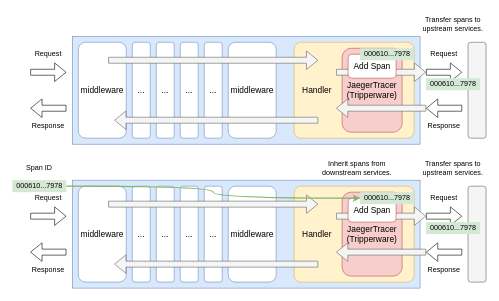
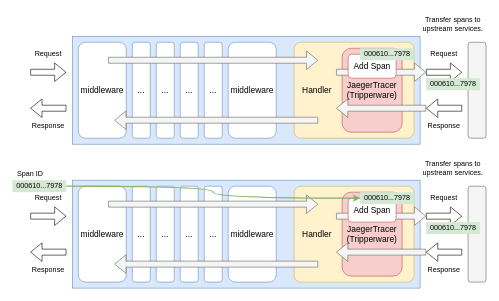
  <mxCell id="0" />
  <mxCell id="1" parent="0" />
  <mxCell id="2" value="" style="rounded=0;whiteSpace=wrap;html=1;fillColor=#dae8fc;strokeColor=#6c8ebf;shadow=0;" parent="1" vertex="1"><mxGeometry x="120" y="60" width="580" height="180" as="geometry" /></mxCell>
  <mxCell id="3" value="&amp;nbsp; &amp;nbsp;Handler" style="rounded=1;whiteSpace=wrap;html=1;fontSize=14;strokeColor=#d6b656;fillColor=#fff2cc;arcSize=7;align=left;" parent="1" vertex="1"><mxGeometry x="490" y="70" width="200" height="160" as="geometry" /></mxCell>
  <mxCell id="4" value="middleware" style="rounded=1;whiteSpace=wrap;html=1;fontSize=14;strokeColor=#6c8ebf;fillColor=default;" parent="1" vertex="1"><mxGeometry x="130" y="70" width="80" height="160" as="geometry" /></mxCell>
  <mxCell id="5" value="..." style="rounded=1;whiteSpace=wrap;html=1;fontSize=14;strokeColor=#6c8ebf;fillColor=default;" parent="1" vertex="1"><mxGeometry x="220" y="70" width="30" height="160" as="geometry" /></mxCell>
  <mxCell id="6" value="..." style="rounded=1;whiteSpace=wrap;html=1;fontSize=14;strokeColor=#6c8ebf;fillColor=default;" parent="1" vertex="1"><mxGeometry x="260" y="70" width="30" height="160" as="geometry" /></mxCell>
  <mxCell id="7" value="middleware" style="rounded=1;whiteSpace=wrap;html=1;fontSize=14;strokeColor=#6c8ebf;fillColor=default;" parent="1" vertex="1"><mxGeometry x="380" y="70" width="80" height="160" as="geometry" /></mxCell>
  <mxCell id="8" value="..." style="rounded=1;whiteSpace=wrap;html=1;fontSize=14;strokeColor=#6c8ebf;fillColor=default;" parent="1" vertex="1"><mxGeometry x="340" y="70" width="30" height="160" as="geometry" /></mxCell>
  <mxCell id="9" value="..." style="rounded=1;whiteSpace=wrap;html=1;fontSize=14;strokeColor=#6c8ebf;fillColor=default;" parent="1" vertex="1"><mxGeometry x="300" y="70" width="30" height="160" as="geometry" /></mxCell>
  <mxCell id="10" value="" style="shape=flexArrow;endArrow=classic;html=1;" parent="1" edge="1"><mxGeometry width="50" height="50" relative="1" as="geometry"><mxPoint x="50" y="120" as="sourcePoint" /><mxPoint x="110" y="120" as="targetPoint" /></mxGeometry></mxCell>
  <mxCell id="11" value="Request" style="text;html=1;strokeColor=none;fillColor=none;align=center;verticalAlign=middle;whiteSpace=wrap;rounded=0;" parent="1" vertex="1"><mxGeometry x="50" y="80" width="60" height="20" as="geometry" /></mxCell>
  <mxCell id="12" value="" style="shape=flexArrow;endArrow=classic;html=1;" parent="1" edge="1"><mxGeometry width="50" height="50" relative="1" as="geometry"><mxPoint x="110" y="180" as="sourcePoint" /><mxPoint x="50" y="180" as="targetPoint" /></mxGeometry></mxCell>
  <mxCell id="13" value="Response" style="text;html=1;strokeColor=none;fillColor=none;align=center;verticalAlign=middle;whiteSpace=wrap;rounded=0;" parent="1" vertex="1"><mxGeometry x="50" y="200" width="60" height="20" as="geometry" /></mxCell>
  <mxCell id="14" value="" style="shape=flexArrow;endArrow=classic;html=1;fillColor=#f5f5f5;strokeColor=#666666;" parent="1" edge="1"><mxGeometry width="50" height="50" relative="1" as="geometry"><mxPoint x="180" y="100" as="sourcePoint" /><mxPoint x="530" y="100" as="targetPoint" /></mxGeometry></mxCell>
  <mxCell id="15" value="" style="shape=flexArrow;endArrow=classic;html=1;fillColor=#f5f5f5;strokeColor=#666666;" parent="1" edge="1"><mxGeometry width="50" height="50" relative="1" as="geometry"><mxPoint x="530" y="200" as="sourcePoint" /><mxPoint x="190" y="200" as="targetPoint" /></mxGeometry></mxCell>
  <mxCell id="16" value="" style="edgeStyle=none;html=1;" parent="1" edge="1"><mxGeometry relative="1" as="geometry"><mxPoint x="312" y="280" as="targetPoint" /></mxGeometry></mxCell>
  <mxCell id="17" value="" style="shape=flexArrow;endArrow=classic;html=1;" parent="1" edge="1"><mxGeometry width="50" height="50" relative="1" as="geometry"><mxPoint x="50" y="360" as="sourcePoint" /><mxPoint x="110" y="360" as="targetPoint" /></mxGeometry></mxCell>
  <mxCell id="18" value="Request" style="text;html=1;strokeColor=none;fillColor=none;align=center;verticalAlign=middle;whiteSpace=wrap;rounded=0;" parent="1" vertex="1"><mxGeometry x="50" y="320" width="60" height="20" as="geometry" /></mxCell>
  <mxCell id="19" value="" style="shape=flexArrow;endArrow=classic;html=1;" parent="1" edge="1"><mxGeometry width="50" height="50" relative="1" as="geometry"><mxPoint x="110" y="420" as="sourcePoint" /><mxPoint x="50" y="420" as="targetPoint" /></mxGeometry></mxCell>
  <mxCell id="20" value="Response" style="text;html=1;strokeColor=none;fillColor=none;align=center;verticalAlign=middle;whiteSpace=wrap;rounded=0;" parent="1" vertex="1"><mxGeometry x="50" y="440" width="60" height="20" as="geometry" /></mxCell>
  <mxCell id="21" value="000610...7978" style="text;strokeColor=none;fillColor=#d5e8d4;align=center;verticalAlign=middle;rounded=0;fontStyle=0;html=1;" parent="1" vertex="1"><mxGeometry x="20" y="300" width="90" height="20" as="geometry" /></mxCell>
  <mxCell id="22" value="" style="shape=flexArrow;endArrow=classic;html=1;" parent="1" edge="1"><mxGeometry width="50" height="50" relative="1" as="geometry"><mxPoint x="710" y="120" as="sourcePoint" /><mxPoint x="770" y="120" as="targetPoint" /></mxGeometry></mxCell>
  <mxCell id="23" value="Request" style="text;html=1;strokeColor=none;fillColor=none;align=center;verticalAlign=middle;whiteSpace=wrap;rounded=0;" parent="1" vertex="1"><mxGeometry x="710" y="80" width="60" height="20" as="geometry" /></mxCell>
  <mxCell id="24" value="" style="shape=flexArrow;endArrow=classic;html=1;" parent="1" edge="1"><mxGeometry width="50" height="50" relative="1" as="geometry"><mxPoint x="770" y="180" as="sourcePoint" /><mxPoint x="710" y="180" as="targetPoint" /></mxGeometry></mxCell>
  <mxCell id="25" value="Response" style="text;html=1;strokeColor=none;fillColor=none;align=center;verticalAlign=middle;whiteSpace=wrap;rounded=0;" parent="1" vertex="1"><mxGeometry x="710" y="200" width="60" height="20" as="geometry" /></mxCell>
  <mxCell id="26" value="" style="rounded=1;whiteSpace=wrap;html=1;fontSize=14;strokeColor=#666666;fillColor=#f5f5f5;fontColor=#333333;" parent="1" vertex="1"><mxGeometry x="780" y="70" width="30" height="160" as="geometry" /></mxCell>
  <mxCell id="27" value="000610...7978" style="text;strokeColor=none;fillColor=#d5e8d4;align=center;verticalAlign=middle;rounded=0;fontStyle=0;html=1;" parent="1" vertex="1"><mxGeometry x="710" y="130" width="90" height="20" as="geometry" /></mxCell>
  <mxCell id="28" value="Transfer spans to upstream services." style="text;html=1;strokeColor=none;fillColor=none;align=center;verticalAlign=middle;whiteSpace=wrap;rounded=0;fontColor=default;" parent="1" vertex="1"><mxGeometry x="700" y="20" width="110" height="40" as="geometry" /></mxCell>
- <mxCell id="29" value="Span ID" style="text;html=1;strokeColor=none;fillColor=none;align=center;verticalAlign=middle;whiteSpace=wrap;rounded=0;" parent="1" vertex="1"><mxGeometry x="35" y="270" width="60" height="20" as="geometry" /></mxCell>
- <mxCell id="30" value="Inherit spans from downstream services." style="text;html=1;strokeColor=none;fillColor=none;align=center;verticalAlign=middle;whiteSpace=wrap;rounded=0;fontColor=default;" parent="1" vertex="1"><mxGeometry x="530" y="260" width="130" height="40" as="geometry" /></mxCell>
+ <mxCell id="29" value="Span ID" style="text;html=1;strokeColor=none;fillColor=none;align=center;verticalAlign=middle;whiteSpace=wrap;rounded=0;" parent="1" vertex="1"><mxGeometry x="20" y="280" width="60" height="20" as="geometry" /></mxCell>
  <mxCell id="31" value="JaegerTracer&lt;br&gt;(Tripperware)" style="rounded=1;whiteSpace=wrap;html=1;fontSize=14;strokeColor=#b85450;fillColor=#f8cecc;" vertex="1" parent="1"><mxGeometry x="570" y="80" width="100" height="140" as="geometry" /></mxCell>
  <mxCell id="32" value="" style="shape=flexArrow;endArrow=classic;html=1;fillColor=#f5f5f5;strokeColor=#666666;" edge="1" parent="1"><mxGeometry width="50" height="50" relative="1" as="geometry"><mxPoint x="560" y="120" as="sourcePoint" /><mxPoint x="710" y="120" as="targetPoint" /></mxGeometry></mxCell>
  <mxCell id="33" value="" style="shape=flexArrow;endArrow=classic;html=1;fillColor=#f5f5f5;strokeColor=#666666;" edge="1" parent="1"><mxGeometry width="50" height="50" relative="1" as="geometry"><mxPoint x="710" y="180" as="sourcePoint" /><mxPoint x="560" y="180" as="targetPoint" /></mxGeometry></mxCell>
  <mxCell id="34" value="Add Span" style="rounded=1;whiteSpace=wrap;html=1;fontSize=14;strokeColor=#b85450;fillColor=default;" parent="1" vertex="1"><mxGeometry x="580" y="90" width="80" height="40" as="geometry" /></mxCell>
  <mxCell id="35" value="000610...7978" style="text;strokeColor=none;fillColor=#d5e8d4;align=center;verticalAlign=middle;rounded=0;fontStyle=0;html=1;" parent="1" vertex="1"><mxGeometry x="600" y="80" width="90" height="20" as="geometry" /></mxCell>
  <mxCell id="36" value="" style="rounded=0;whiteSpace=wrap;html=1;fillColor=#dae8fc;strokeColor=#6c8ebf;shadow=0;" vertex="1" parent="1"><mxGeometry x="120" y="300" width="580" height="180" as="geometry" /></mxCell>
  <mxCell id="37" value="&amp;nbsp; &amp;nbsp;Handler" style="rounded=1;whiteSpace=wrap;html=1;fontSize=14;strokeColor=#d6b656;fillColor=#fff2cc;arcSize=7;align=left;" vertex="1" parent="1"><mxGeometry x="490" y="310" width="200" height="160" as="geometry" /></mxCell>
  <mxCell id="38" value="middleware" style="rounded=1;whiteSpace=wrap;html=1;fontSize=14;strokeColor=#6c8ebf;fillColor=default;" vertex="1" parent="1"><mxGeometry x="130" y="310" width="80" height="160" as="geometry" /></mxCell>
  <mxCell id="39" value="..." style="rounded=1;whiteSpace=wrap;html=1;fontSize=14;strokeColor=#6c8ebf;fillColor=default;" vertex="1" parent="1"><mxGeometry x="220" y="310" width="30" height="160" as="geometry" /></mxCell>
  <mxCell id="40" value="..." style="rounded=1;whiteSpace=wrap;html=1;fontSize=14;strokeColor=#6c8ebf;fillColor=default;" vertex="1" parent="1"><mxGeometry x="260" y="310" width="30" height="160" as="geometry" /></mxCell>
  <mxCell id="41" value="middleware" style="rounded=1;whiteSpace=wrap;html=1;fontSize=14;strokeColor=#6c8ebf;fillColor=default;" vertex="1" parent="1"><mxGeometry x="380" y="310" width="80" height="160" as="geometry" /></mxCell>
  <mxCell id="42" value="..." style="rounded=1;whiteSpace=wrap;html=1;fontSize=14;strokeColor=#6c8ebf;fillColor=default;" vertex="1" parent="1"><mxGeometry x="340" y="310" width="30" height="160" as="geometry" /></mxCell>
  <mxCell id="43" value="..." style="rounded=1;whiteSpace=wrap;html=1;fontSize=14;strokeColor=#6c8ebf;fillColor=default;" vertex="1" parent="1"><mxGeometry x="300" y="310" width="30" height="160" as="geometry" /></mxCell>
  <mxCell id="44" value="" style="shape=flexArrow;endArrow=classic;html=1;fillColor=#f5f5f5;strokeColor=#666666;" edge="1" parent="1"><mxGeometry width="50" height="50" relative="1" as="geometry"><mxPoint x="180" y="340" as="sourcePoint" /><mxPoint x="530" y="340" as="targetPoint" /></mxGeometry></mxCell>
  <mxCell id="45" value="" style="shape=flexArrow;endArrow=classic;html=1;fillColor=#f5f5f5;strokeColor=#666666;" edge="1" parent="1"><mxGeometry width="50" height="50" relative="1" as="geometry"><mxPoint x="530" y="440" as="sourcePoint" /><mxPoint x="190" y="440" as="targetPoint" /></mxGeometry></mxCell>
  <mxCell id="46" value="" style="shape=flexArrow;endArrow=classic;html=1;" edge="1" parent="1"><mxGeometry width="50" height="50" relative="1" as="geometry"><mxPoint x="710" y="360" as="sourcePoint" /><mxPoint x="770" y="360" as="targetPoint" /></mxGeometry></mxCell>
  <mxCell id="47" value="Request" style="text;html=1;strokeColor=none;fillColor=none;align=center;verticalAlign=middle;whiteSpace=wrap;rounded=0;" vertex="1" parent="1"><mxGeometry x="710" y="320" width="60" height="20" as="geometry" /></mxCell>
  <mxCell id="48" value="" style="shape=flexArrow;endArrow=classic;html=1;" edge="1" parent="1"><mxGeometry width="50" height="50" relative="1" as="geometry"><mxPoint x="770" y="420" as="sourcePoint" /><mxPoint x="710" y="420" as="targetPoint" /></mxGeometry></mxCell>
  <mxCell id="49" value="Response" style="text;html=1;strokeColor=none;fillColor=none;align=center;verticalAlign=middle;whiteSpace=wrap;rounded=0;" vertex="1" parent="1"><mxGeometry x="710" y="440" width="60" height="20" as="geometry" /></mxCell>
  <mxCell id="50" value="" style="rounded=1;whiteSpace=wrap;html=1;fontSize=14;strokeColor=#666666;fillColor=#f5f5f5;fontColor=#333333;" vertex="1" parent="1"><mxGeometry x="780" y="310" width="30" height="160" as="geometry" /></mxCell>
  <mxCell id="51" value="000610...7978" style="text;strokeColor=none;fillColor=#d5e8d4;align=center;verticalAlign=middle;rounded=0;fontStyle=0;html=1;" vertex="1" parent="1"><mxGeometry x="710" y="370" width="90" height="20" as="geometry" /></mxCell>
  <mxCell id="52" value="Transfer spans to upstream services." style="text;html=1;strokeColor=none;fillColor=none;align=center;verticalAlign=middle;whiteSpace=wrap;rounded=0;fontColor=default;" vertex="1" parent="1"><mxGeometry x="700" y="260" width="110" height="40" as="geometry" /></mxCell>
  <mxCell id="53" value="JaegerTracer&lt;br&gt;(Tripperware)" style="rounded=1;whiteSpace=wrap;html=1;fontSize=14;strokeColor=#b85450;fillColor=#f8cecc;" vertex="1" parent="1"><mxGeometry x="570" y="320" width="100" height="140" as="geometry" /></mxCell>
  <mxCell id="54" value="" style="shape=flexArrow;endArrow=classic;html=1;fillColor=#f5f5f5;strokeColor=#666666;" edge="1" parent="1"><mxGeometry width="50" height="50" relative="1" as="geometry"><mxPoint x="560" y="360" as="sourcePoint" /><mxPoint x="710" y="360" as="targetPoint" /></mxGeometry></mxCell>
  <mxCell id="55" value="" style="shape=flexArrow;endArrow=classic;html=1;fillColor=#f5f5f5;strokeColor=#666666;" edge="1" parent="1"><mxGeometry width="50" height="50" relative="1" as="geometry"><mxPoint x="710" y="420" as="sourcePoint" /><mxPoint x="560" y="420" as="targetPoint" /></mxGeometry></mxCell>
  <mxCell id="56" value="Add Span" style="rounded=1;whiteSpace=wrap;html=1;fontSize=14;strokeColor=#b85450;fillColor=default;" vertex="1" parent="1"><mxGeometry x="580" y="330" width="80" height="40" as="geometry" /></mxCell>
  <mxCell id="57" value="000610...7978" style="text;strokeColor=none;fillColor=#d5e8d4;align=center;verticalAlign=middle;rounded=0;fontStyle=0;html=1;" vertex="1" parent="1"><mxGeometry x="600" y="320" width="90" height="20" as="geometry" /></mxCell>
  <mxCell id="58" style="edgeStyle=orthogonalEdgeStyle;curved=1;html=1;exitX=1;exitY=0.5;exitDx=0;exitDy=0;entryX=0;entryY=0.5;entryDx=0;entryDy=0;fontColor=default;fillColor=#d5e8d4;strokeColor=#82b366;strokeWidth=2;" parent="1" source="21" target="57" edge="1"><mxGeometry relative="1" as="geometry"><mxPoint x="335" y="360" as="targetPoint" /></mxGeometry></mxCell>
